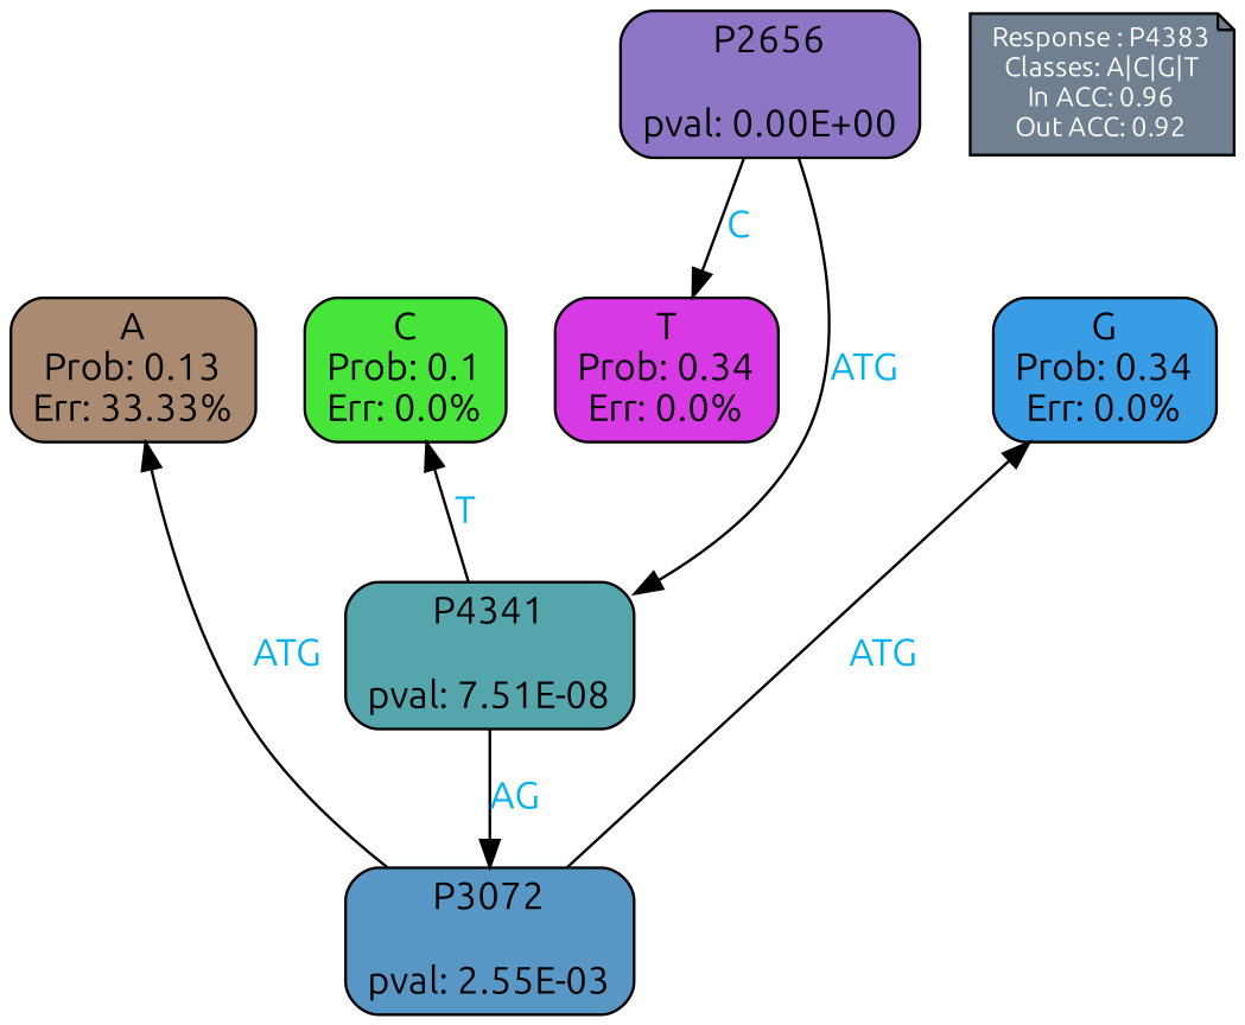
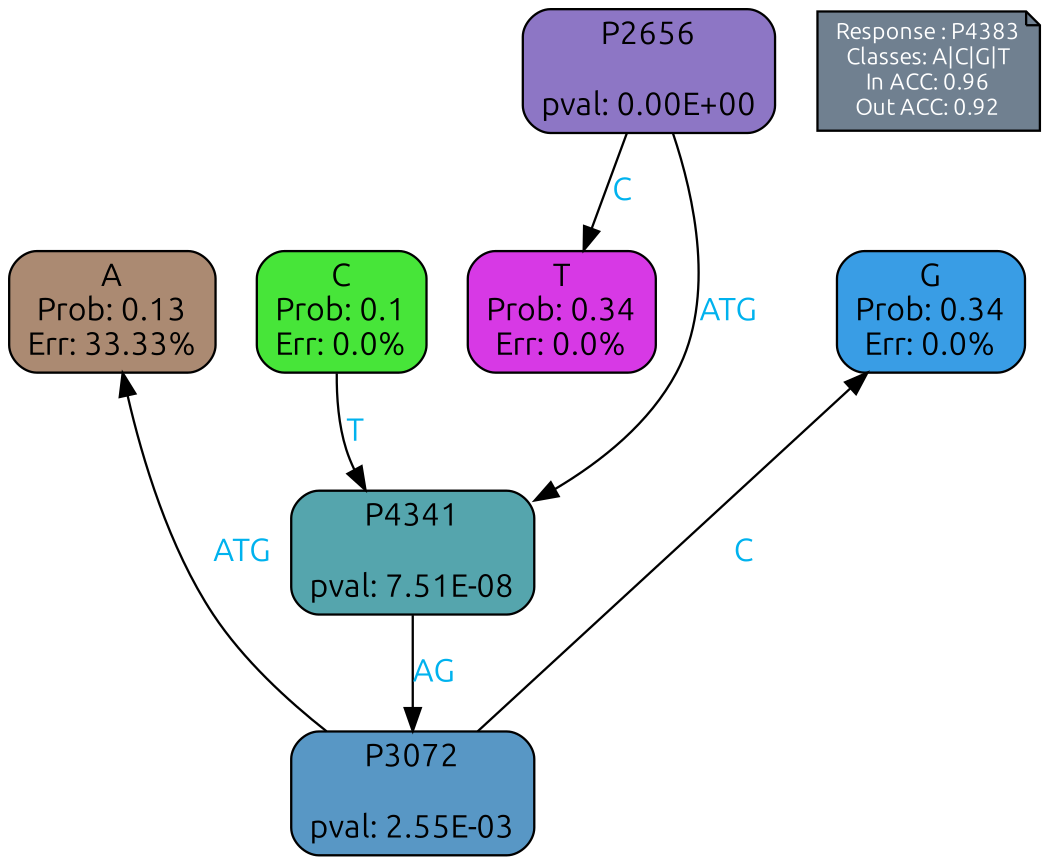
  digraph {
    fontname=Ubuntu
    ranksep=equally
    splines=polylines
    node [color=black fontname=Ubuntu shape=box style="filled, rounded"]
    edge [fontcolor=deepskyblue2 fontname=Ubuntu]
    n1 [fillcolor="#ab8a72" label="A\nProb: 0.13\nErr: 33.33%"]
    n2 [fillcolor="#399de5" label="G\nProb: 0.34\nErr: 0.0%"]
    n3 [fillcolor="#47e539" label="C\nProb: 0.1\nErr: 0.0%"]
    n4 [fillcolor="#d739e5" label="T\nProb: 0.34\nErr: 0.0%"]
    n5 [align=left fillcolor=slategray fontcolor=white fontsize=10 label="Response : P4383\nClasses: A|C|G|T\nIn ACC: 0.96\nOut ACC: 0.92\n" shape=note style=filled]
    n6 [fillcolor="#8d76c5" label="P2656\n\npval: 0.00E+00"]
    n7 [fillcolor="#55a5ad" label="P4341\n\npval: 7.51E-08"]
    n8 [fillcolor="#5897c5" label="P3072\n\npval: 2.55E-03"]
    subgraph sub_1 {
      rank=same
      n1
      n2
      n3
      n4
    }
    subgraph sub_2 {
      rank=same
      n5
      n6
    }
    n6 -> n4 [label=C]
    n6 -> n7 [label=ATG]
-   n7 -> n3 [label=T]
+   n3 -> n7 [label=T]
    n7 -> n8 [label=AG]
    n8 -> n1 [label=ATG]
-   n8 -> n2 [label=ATG]
+   n8 -> n2 [label=C]
  }
